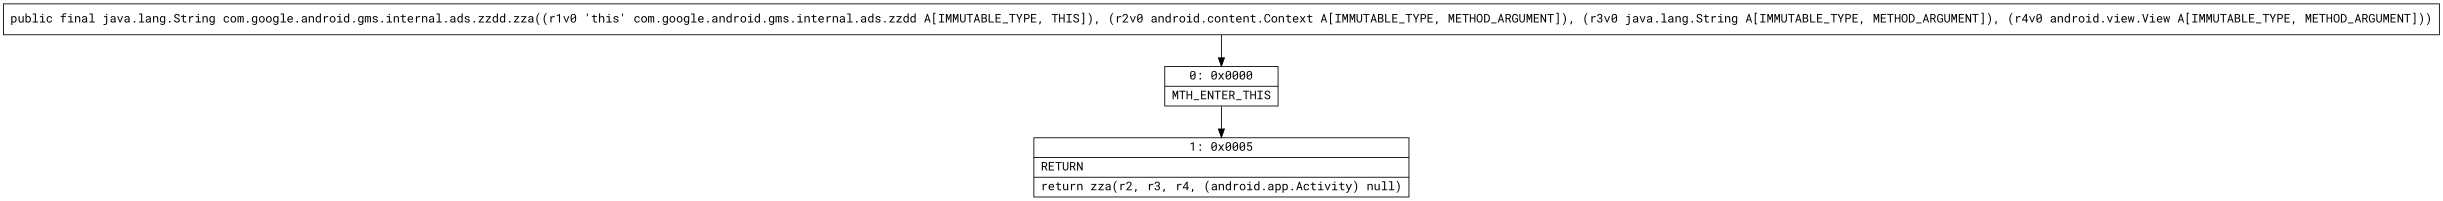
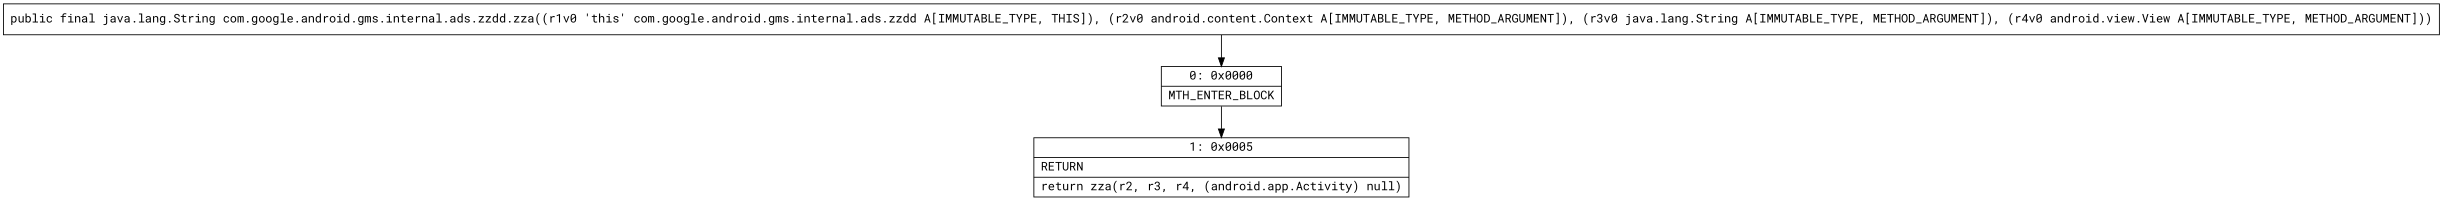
  digraph {
    fontname="Roboto Mono"
    node [shape=record fontname="Roboto Mono"]
    edge [fontname="Roboto Mono"]
-   n1 [label="{0\:\ 0x0000|MTH_ENTER_THIS\l}"]
+   n1 [label="{0\:\ 0x0000|MTH_ENTER_BLOCK\l}"]
    n2 [label="{1\:\ 0x0005|RETURN\l|return zza(r2, r3, r4, (android.app.Activity) null)\l}"]
    n3 [label="{public final java.lang.String com.google.android.gms.internal.ads.zzdd.zza((r1v0 'this' com.google.android.gms.internal.ads.zzdd A[IMMUTABLE_TYPE, THIS]), (r2v0 android.content.Context A[IMMUTABLE_TYPE, METHOD_ARGUMENT]), (r3v0 java.lang.String A[IMMUTABLE_TYPE, METHOD_ARGUMENT]), (r4v0 android.view.View A[IMMUTABLE_TYPE, METHOD_ARGUMENT])) }"]
    n1 -> n2
    n3 -> n1
  }
